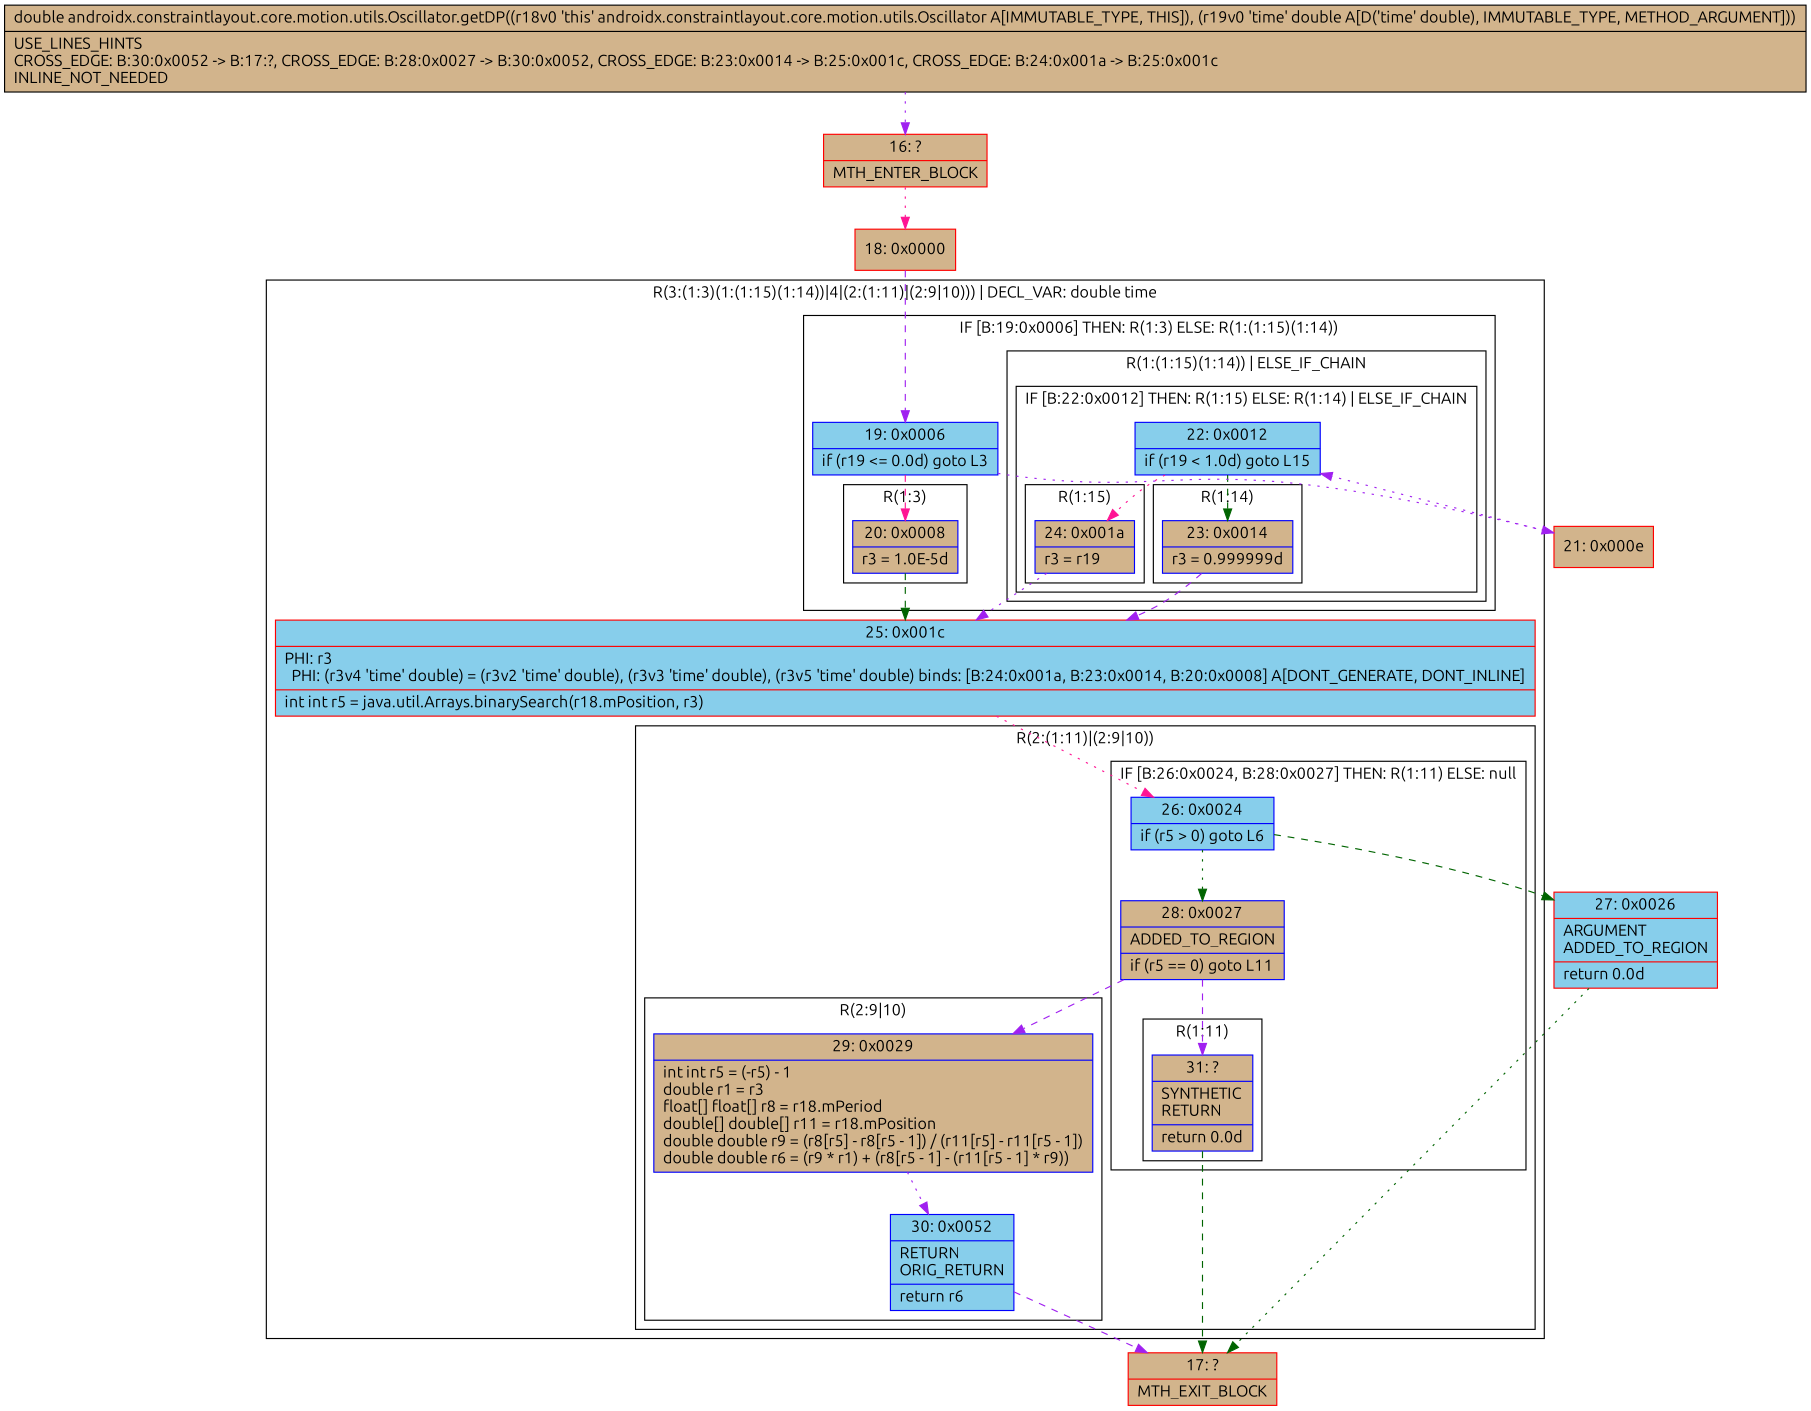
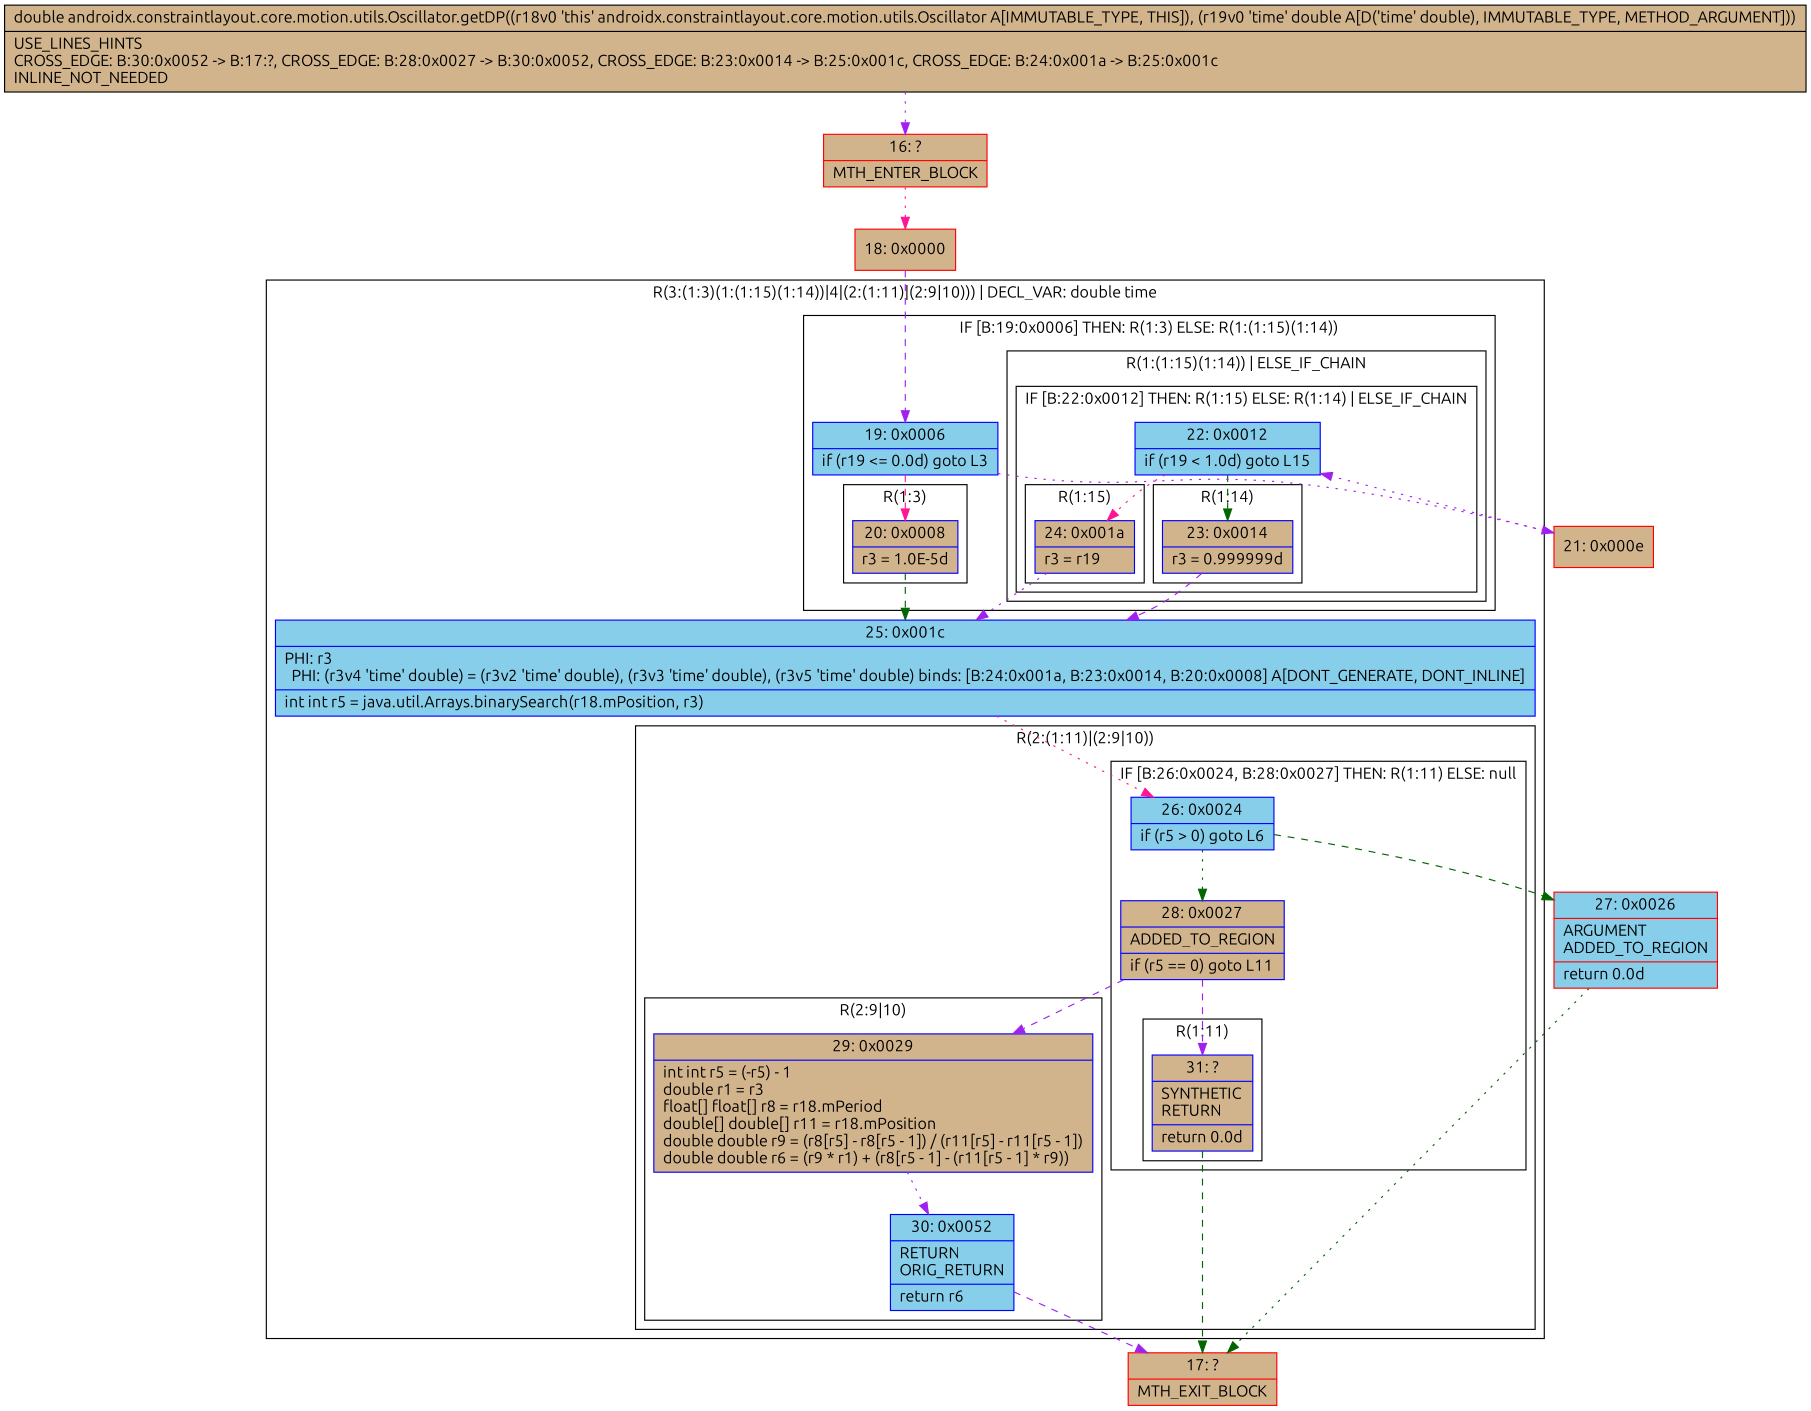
  digraph {
    fontname=Ubuntu
    node [color=blue fillcolor=tan fontname=Ubuntu shape=record style=filled]
    edge [color=purple fontname=Ubuntu style=dashed]
    n1 [label="{20\:\ 0x0008|r3 = 1.0E\-5d\l}"]
    n2 [label="{24\:\ 0x001a|r3 = r19\l}"]
    n3 [label="{23\:\ 0x0014|r3 = 0.999999d\l}"]
    n4 [fillcolor=skyblue label="{22\:\ 0x0012|if (r19 \< 1.0d) goto L15\l}"]
    n5 [fillcolor=skyblue label="{19\:\ 0x0006|if (r19 \<= 0.0d) goto L3\l}"]
    n6 [label="{31\:\ ?|SYNTHETIC\lRETURN\l|return 0.0d\l}"]
    n7 [fillcolor=skyblue label="{26\:\ 0x0024|if (r5 \> 0) goto L6\l}"]
    n8 [label="{28\:\ 0x0027|ADDED_TO_REGION\l|if (r5 == 0) goto L11\l}"]
    n9 [label="{29\:\ 0x0029|int int r5 = (\-r5) \- 1\ldouble r1 = r3\lfloat[] float[] r8 = r18.mPeriod\ldouble[] double[] r11 = r18.mPosition\ldouble double r9 = (r8[r5] \- r8[r5 \- 1]) \/ (r11[r5] \- r11[r5 \- 1])\ldouble double r6 = (r9 * r1) + (r8[r5 \- 1] \- (r11[r5 \- 1] * r9))\l}"]
    n10 [fillcolor=skyblue label="{30\:\ 0x0052|RETURN\lORIG_RETURN\l|return r6\l}"]
-   n11 [color=red fillcolor=skyblue label="{25\:\ 0x001c|PHI: r3 \l  PHI: (r3v4 'time' double) = (r3v2 'time' double), (r3v3 'time' double), (r3v5 'time' double) binds: [B:24:0x001a, B:23:0x0014, B:20:0x0008] A[DONT_GENERATE, DONT_INLINE]\l|int int r5 = java.util.Arrays.binarySearch(r18.mPosition, r3)\l}"]
+   n11 [fillcolor=skyblue label="{25\:\ 0x001c|PHI: r3 \l  PHI: (r3v4 'time' double) = (r3v2 'time' double), (r3v3 'time' double), (r3v5 'time' double) binds: [B:24:0x001a, B:23:0x0014, B:20:0x0008] A[DONT_GENERATE, DONT_INLINE]\l|int int r5 = java.util.Arrays.binarySearch(r18.mPosition, r3)\l}"]
    n12 [color=red label="{21\:\ 0x000e}"]
    n13 [color=red label="{17\:\ ?|MTH_EXIT_BLOCK\l}"]
    n14 [color=red fillcolor=skyblue label="{27\:\ 0x0026|ARGUMENT\lADDED_TO_REGION\l|return 0.0d\l}"]
    n15 [color=red label="{16\:\ ?|MTH_ENTER_BLOCK\l}"]
    n16 [color=red label="{18\:\ 0x0000}"]
    n17 [label="{double androidx.constraintlayout.core.motion.utils.Oscillator.getDP((r18v0 'this' androidx.constraintlayout.core.motion.utils.Oscillator A[IMMUTABLE_TYPE, THIS]), (r19v0 'time' double A[D('time' double), IMMUTABLE_TYPE, METHOD_ARGUMENT]))  | USE_LINES_HINTS\lCROSS_EDGE: B:30:0x0052 \-\> B:17:?, CROSS_EDGE: B:28:0x0027 \-\> B:30:0x0052, CROSS_EDGE: B:23:0x0014 \-\> B:25:0x001c, CROSS_EDGE: B:24:0x001a \-\> B:25:0x001c\lINLINE_NOT_NEEDED\l}" color=""]
    subgraph cluster_1 {
      label="R(3:(1:3)(1:(1:15)(1:14))|4|(2:(1:11)|(2:9|10))) | DECL_VAR: double time\l"
      n11
      subgraph cluster_2 {
        label="IF [B:19:0x0006] THEN: R(1:3) ELSE: R(1:(1:15)(1:14))"
        n5
        subgraph cluster_3 {
          label="R(1:3)"
          n1
        }
        subgraph cluster_4 {
          label="R(1:(1:15)(1:14)) | ELSE_IF_CHAIN\l"
          subgraph cluster_5 {
            label="IF [B:22:0x0012] THEN: R(1:15) ELSE: R(1:14) | ELSE_IF_CHAIN\l"
            n4
            subgraph cluster_6 {
              label="R(1:15)"
              n2
            }
            subgraph cluster_7 {
              label="R(1:14)"
              n3
            }
          }
        }
      }
      subgraph cluster_8 {
        label="R(2:(1:11)|(2:9|10))"
        subgraph cluster_9 {
          label="IF [B:26:0x0024, B:28:0x0027] THEN: R(1:11) ELSE: null"
          n7
          n8
          subgraph cluster_10 {
            label="R(1:11)"
            n6
          }
        }
        subgraph cluster_11 {
          label="R(2:9|10)"
          n9
          n10
        }
      }
    }
    n1 -> n11 [color=darkgreen]
    n2 -> n11 [style=dotted]
    n3 -> n11
    n4 -> n2 [color=deeppink style=dotted]
    n4 -> n3 [color=darkgreen]
    n5 -> n1 [color=deeppink]
    n5 -> n12 [style=dotted]
    n6 -> n13 [color=darkgreen]
    n7 -> n8 [color=darkgreen style=dotted]
    n7 -> n14 [color=darkgreen]
    n8 -> n6
    n8 -> n9
    n9 -> n10 [style=dotted]
    n10 -> n13
    n11 -> n7 [color=deeppink style=dotted]
    n12 -> n4 [style=dotted]
    n14 -> n13 [color=darkgreen style=dotted]
    n15 -> n16 [color=deeppink style=dotted]
    n16 -> n5
    n17 -> n15 [style=dotted]
  }
